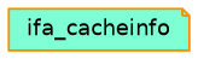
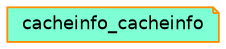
  digraph {
    rankdir=LR
-   n1 [color=darkorange fillcolor=aquamarine fontname=Helvetica fontsize=10 height=0.2 label=ifa_cacheinfo shape=note style=filled width=0.4]
+   n1 [color=darkorange fillcolor=aquamarine fontname=Helvetica fontsize=10 height=0.2 label=cacheinfo_cacheinfo shape=note style=filled width=0.4]
  }
